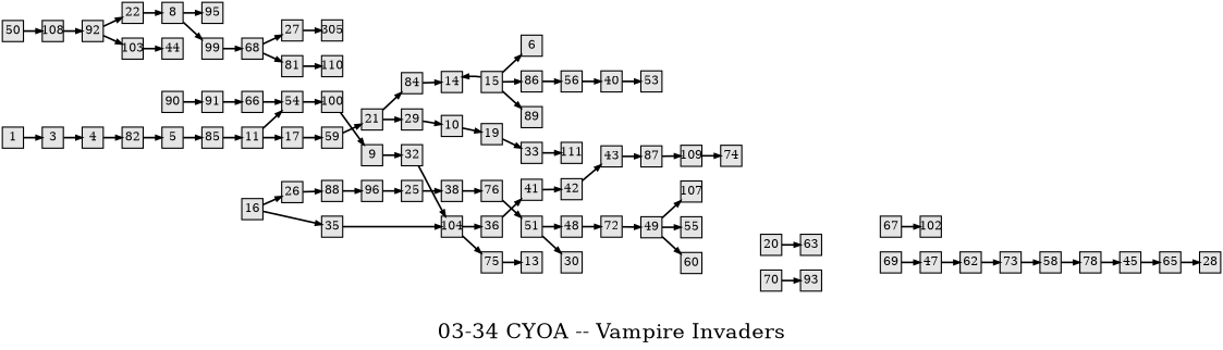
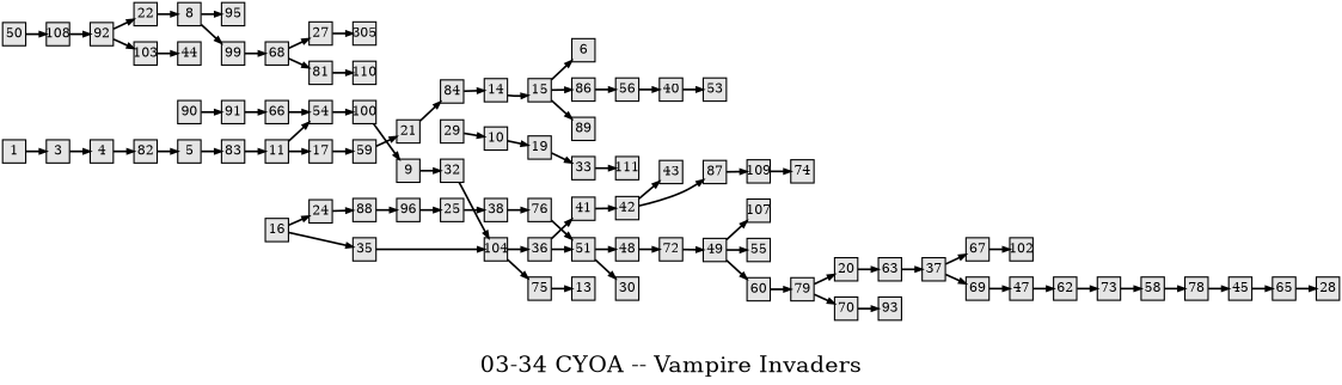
  digraph {
    fontsize=36
    label="03-34 CYOA -- Vampire Invaders"
    nodesep=0.35
    ordering=out
    rankdir=LR
    ranksep=0.45
    node [fillcolor=grey90 fixedsize=true fontsize=20 labelfloat=true margin="0,0" penwidth=2 regular=true shape=rect style=filled]
    edge [fontsize=12 labelfloat=true penwidth=3]
    1
    3
    4
    82
    5
-   83 [label=85]
+   83
    11
    54
    17
    8
    95
    99
    68
    27
    81
    9
    32
    104
    16
-   24 [label=26]
+   24
    35
    10
    19
    33
    111
    100
    59
    21
    14
    15
    6
    86
    89
    56
    40
    90
    91
    88
    96
    36
    75
    84
    29
    50
    108
    20
    63
+   37
    67
    69
    22
    25
    38
    76
    41
    42
    51
    43
    n59 [label=305]
    92
    13
    48
    30
    72
    102
    47
    62
    53
    87
    109
    74
    45
    65
    28
    73
    58
    49
    107
    55
    60
+   79
    103
    70
    78
    93
    66
    110
    44
    1 -> 3
    3 -> 4
    4 -> 82
    82 -> 5
    5 -> 83
    83 -> 11
    11 -> 54
    11 -> 17
    54 -> 100
    17 -> 59
    8 -> 95
    8 -> 99
    99 -> 68
    68 -> 27
    68 -> 81
    27 -> n59
    81 -> 110
    9 -> 32
    32 -> 104
    104 -> 36
    104 -> 75
    16 -> 24
    16 -> 35
    24 -> 88
    35 -> 104
    10 -> 19
    19 -> 33
    33 -> 111
    100 -> 9
    59 -> 21
    21 -> 84
-   21 -> 29
-   15 -> 14
+   14 -> 15
    15 -> 6
    15 -> 86
    15 -> 89
    86 -> 56
    56 -> 40
    40 -> 53
    90 -> 91
    91 -> 66
    88 -> 96
    96 -> 25
    36 -> 41
+   36 -> 51
    75 -> 13
    84 -> 14
    29 -> 10
    50 -> 108
    108 -> 92
    20 -> 63
+   63 -> 37
+   37 -> 67
+   37 -> 69
    67 -> 102
    69 -> 47
    22 -> 8
    25 -> 38
    38 -> 76
    76 -> 51
    41 -> 42
    42 -> 43
    51 -> 48
    51 -> 30
-   43 -> 87
+   42 -> 87
    92 -> 22
    92 -> 103
    48 -> 72
    72 -> 49
    47 -> 62
    62 -> 73
    87 -> 109
    109 -> 74
    45 -> 65
    65 -> 28
    73 -> 58
    58 -> 78
    49 -> 107
    49 -> 55
    49 -> 60
+   60 -> 79
+   79 -> 20
+   79 -> 70
    103 -> 44
    70 -> 93
    78 -> 45
    66 -> 54
  }
